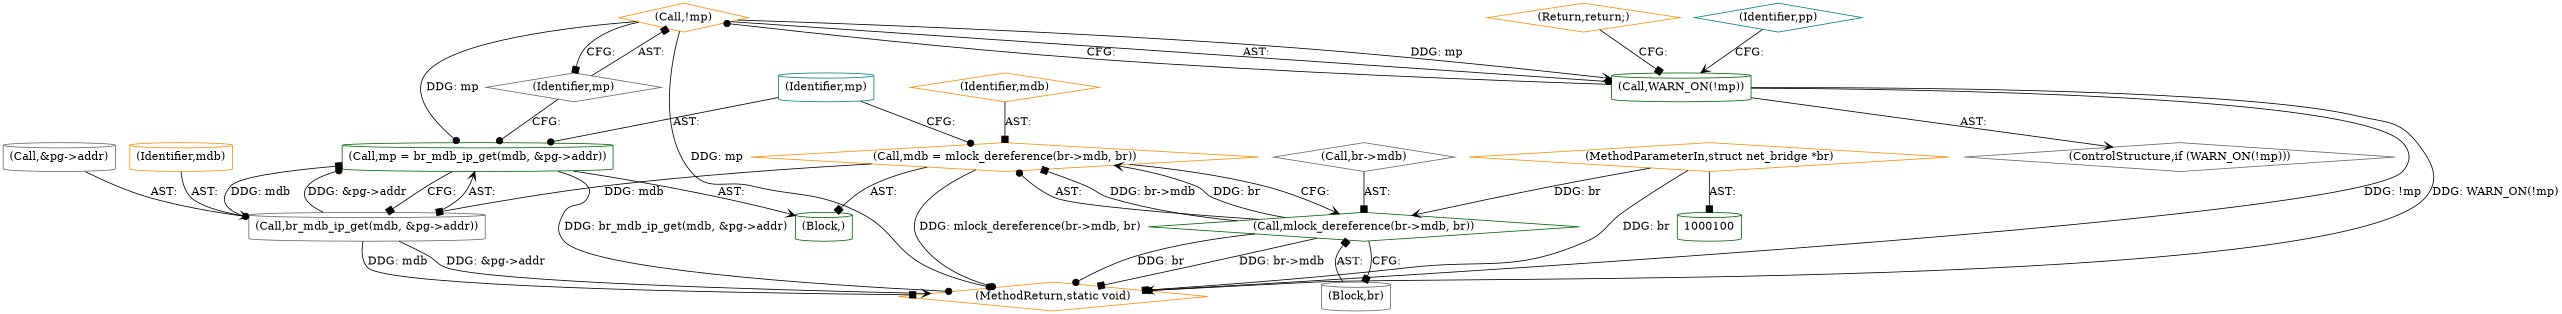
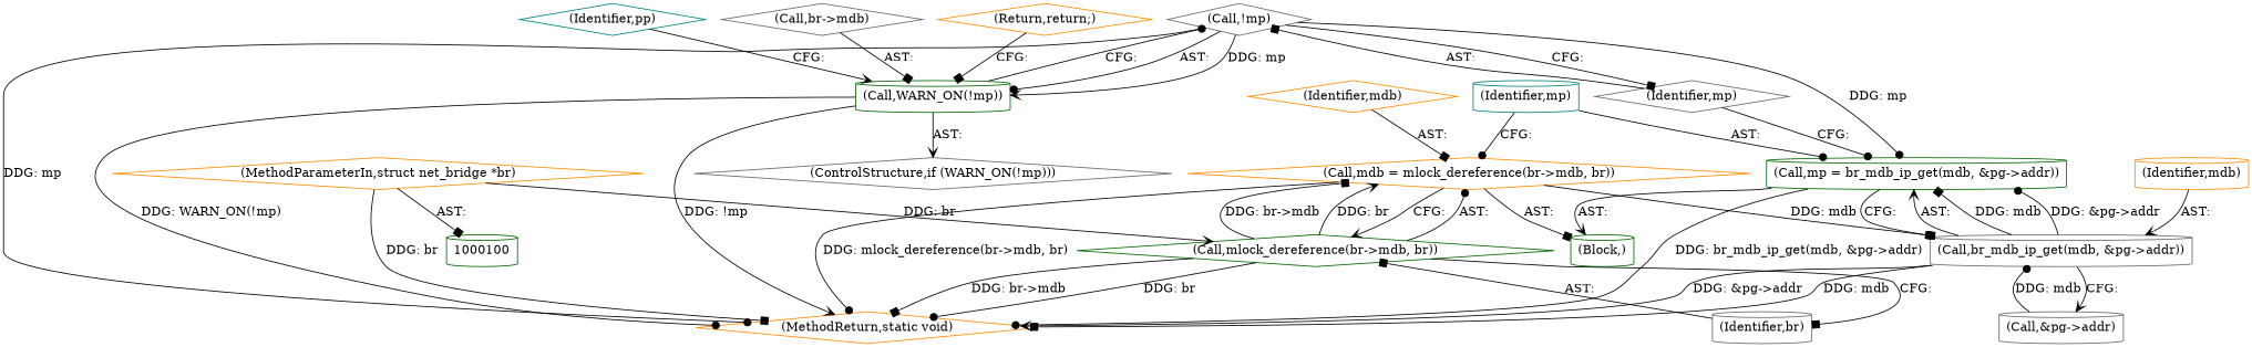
  digraph {
    node [color=gray40 shape=diamond]
    edge [arrowhead=box]
-   n1 [color=darkorange label="(Call,!mp)"]
+   n1 [label="(Call,!mp)"]
    n2 [color=darkgreen label="(Call,WARN_ON(!mp))" shape=cylinder]
    n3 [label="(Identifier,mp)"]
    n4 [color=darkorange label="(MethodReturn,static void)"]
    n5 [color=darkgreen label="(Call,mp = br_mdb_ip_get(mdb, &pg->addr))" shape=cylinder]
    n6 [label="(ControlStructure,if (WARN_ON(!mp)))"]
    n7 [label="(Call,br_mdb_ip_get(mdb, &pg->addr))" shape=cylinder]
    n8 [color=darkgreen label="(Block,)" shape=cylinder]
    n9 [label="(Call,&pg->addr)" shape=cylinder]
    n10 [color=darkorange label="(Call,mdb = mlock_dereference(br->mdb, br))"]
    n11 [color=darkgreen label="(Call,mlock_dereference(br->mdb, br))"]
-   n12 [label="(Block,br)" shape=cylinder]
+   n12 [label="(Identifier,br)" shape=cylinder]
    n13 [color=darkorange label="(MethodParameterIn,struct net_bridge *br)"]
    1000100 [color=darkgreen shape=cylinder]
    n15 [color=teal label="(Identifier,pp)"]
    n16 [color=darkorange label="(Identifier,mdb)"]
    n17 [label="(Call,br->mdb)"]
    n18 [color=darkorange label="(Identifier,mdb)" shape=cylinder]
    n19 [color=darkorange label="(Return,return;)"]
    n20 [color=teal label="(Identifier,mp)" shape=cylinder]
    n1 -> n2 [arrowhead=dot label="AST: "]
    n1 -> n2 [arrowhead=vee label="DDG: mp"]
    n1 -> n3 [label="CFG: "]
    n1 -> n4 [arrowhead=dot label="DDG: mp"]
    n1 -> n5 [arrowhead=dot label="DDG: mp"]
    n2 -> n1 [arrowhead=dot label="CFG: "]
    n2 -> n4 [arrowhead=vee label="DDG: !mp"]
    n2 -> n4 [arrowhead=dot label="DDG: WARN_ON(!mp)"]
    n2 -> n6 [arrowhead=vee label="AST: "]
    n3 -> n1 [label="AST: "]
    n3 -> n5 [arrowhead=dot label="CFG: "]
    n5 -> n4 [arrowhead=dot label="DDG: br_mdb_ip_get(mdb, &pg->addr)"]
    n5 -> n7 [label="CFG: "]
    n5 -> n8 [arrowhead=vee label="AST: "]
    n7 -> n4 [label="DDG: mdb"]
    n7 -> n4 [arrowhead=vee label="DDG: &pg->addr"]
    n7 -> n5 [arrowhead=vee label="AST: "]
    n7 -> n5 [label="DDG: mdb"]
    n7 -> n5 [arrowhead=dot label="DDG: &pg->addr"]
-   n9 -> n7 [arrowhead=dot label="AST: "]
+   n7 -> n9 [arrowhead=vee label="CFG: "]
+   n9 -> n7 [arrowhead=dot label="DDG: mdb"]
    n10 -> n4 [arrowhead=dot label="DDG: mlock_dereference(br->mdb, br)"]
    n10 -> n7 [label="DDG: mdb"]
    n10 -> n8 [label="AST: "]
    n10 -> n11 [arrowhead=vee label="CFG: "]
    n11 -> n4 [arrowhead=dot label="DDG: br"]
    n11 -> n4 [label="DDG: br->mdb"]
    n11 -> n10 [arrowhead=dot label="AST: "]
    n11 -> n10 [label="DDG: br->mdb"]
    n11 -> n10 [arrowhead=vee label="DDG: br"]
    n11 -> n12 [label="CFG: "]
    n12 -> n11 [label="AST: "]
    n13 -> n4 [label="DDG: br"]
    n13 -> n11 [arrowhead=vee label="DDG: br"]
    n13 -> 1000100 [label="AST: "]
    n15 -> n2 [arrowhead=vee label="CFG: "]
    n16 -> n10 [label="AST: "]
-   n17 -> n11 [label="AST: "]
+   n17 -> n2 [label="AST: "]
    n18 -> n7 [arrowhead=vee label="AST: "]
    n19 -> n2 [label="CFG: "]
    n20 -> n5 [arrowhead=dot label="AST: "]
    n20 -> n10 [arrowhead=dot label="CFG: "]
  }
